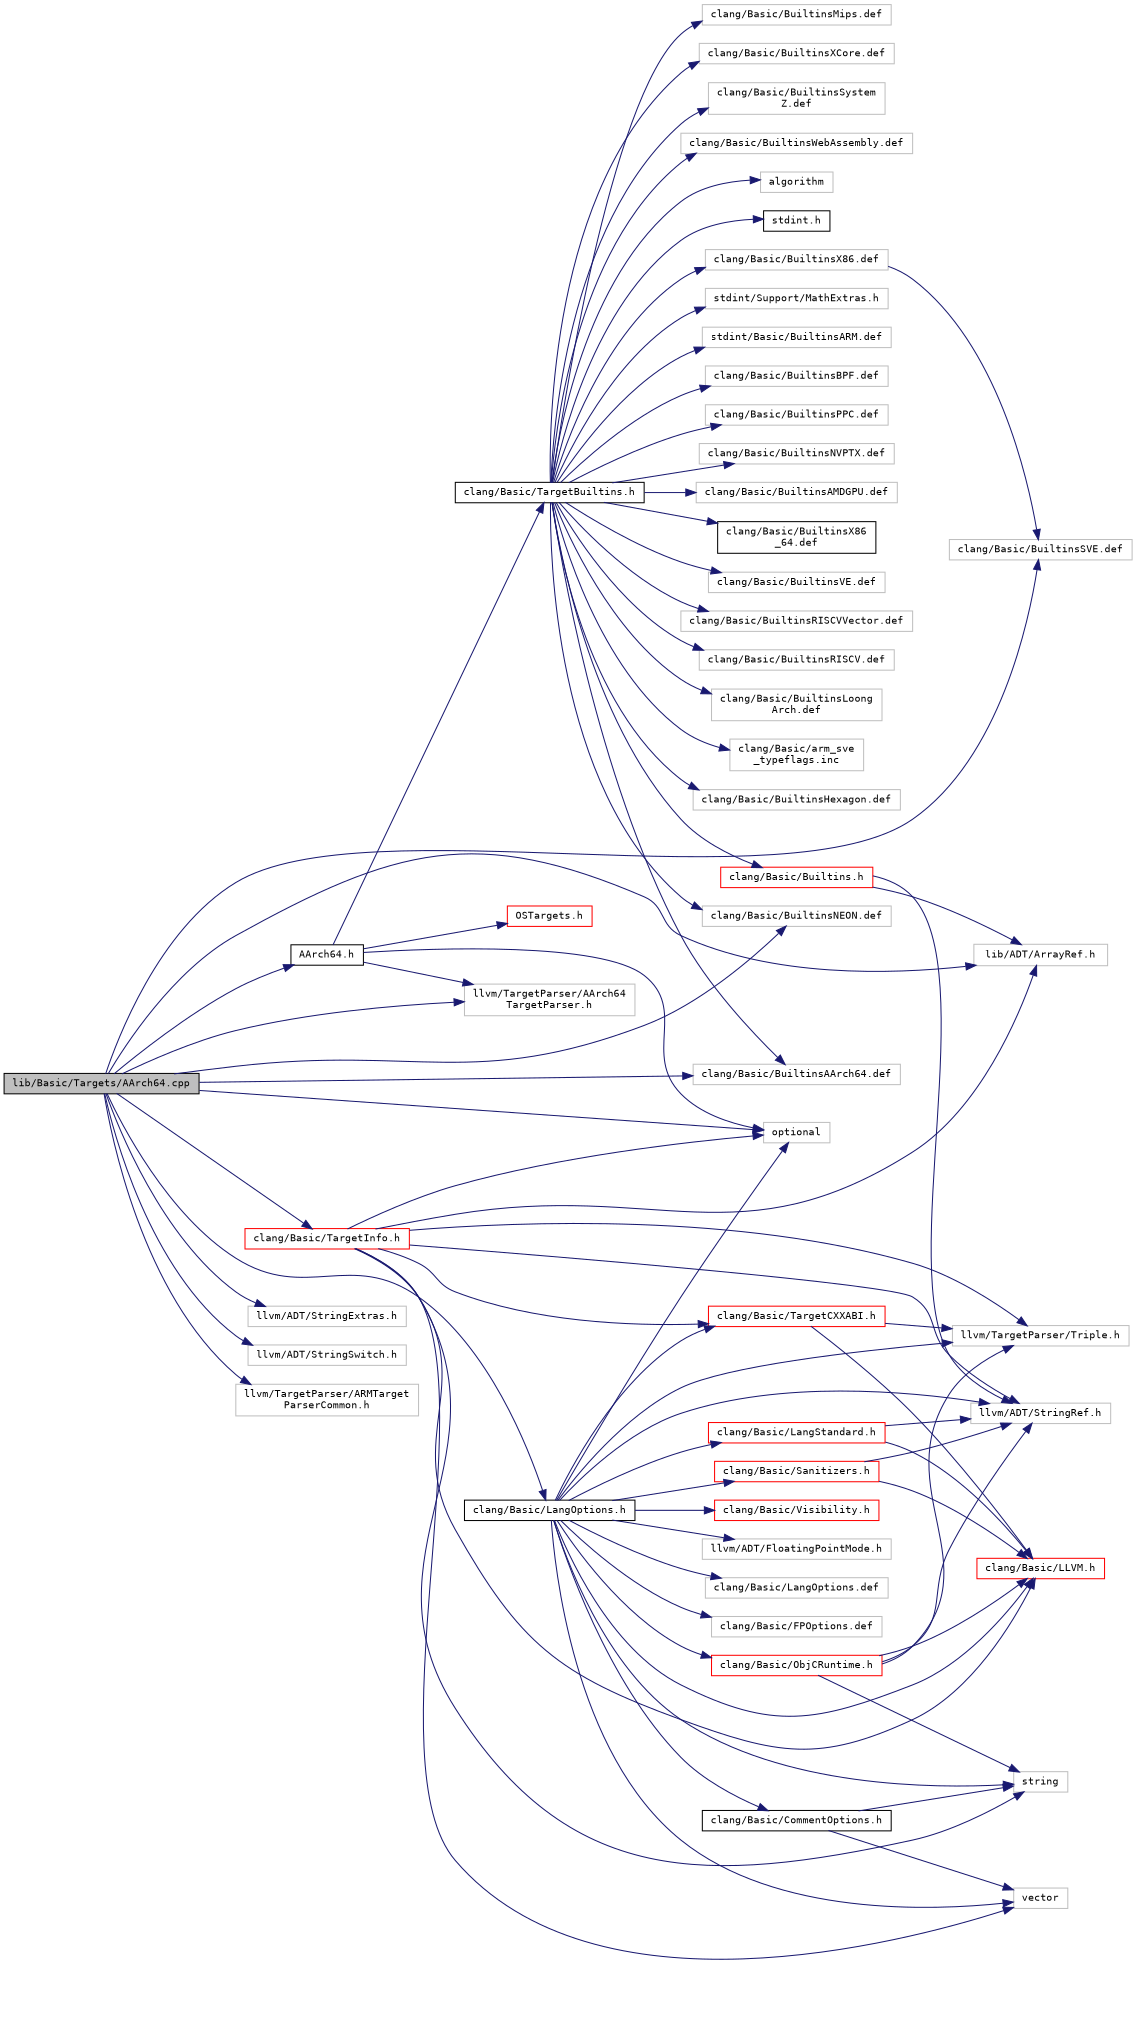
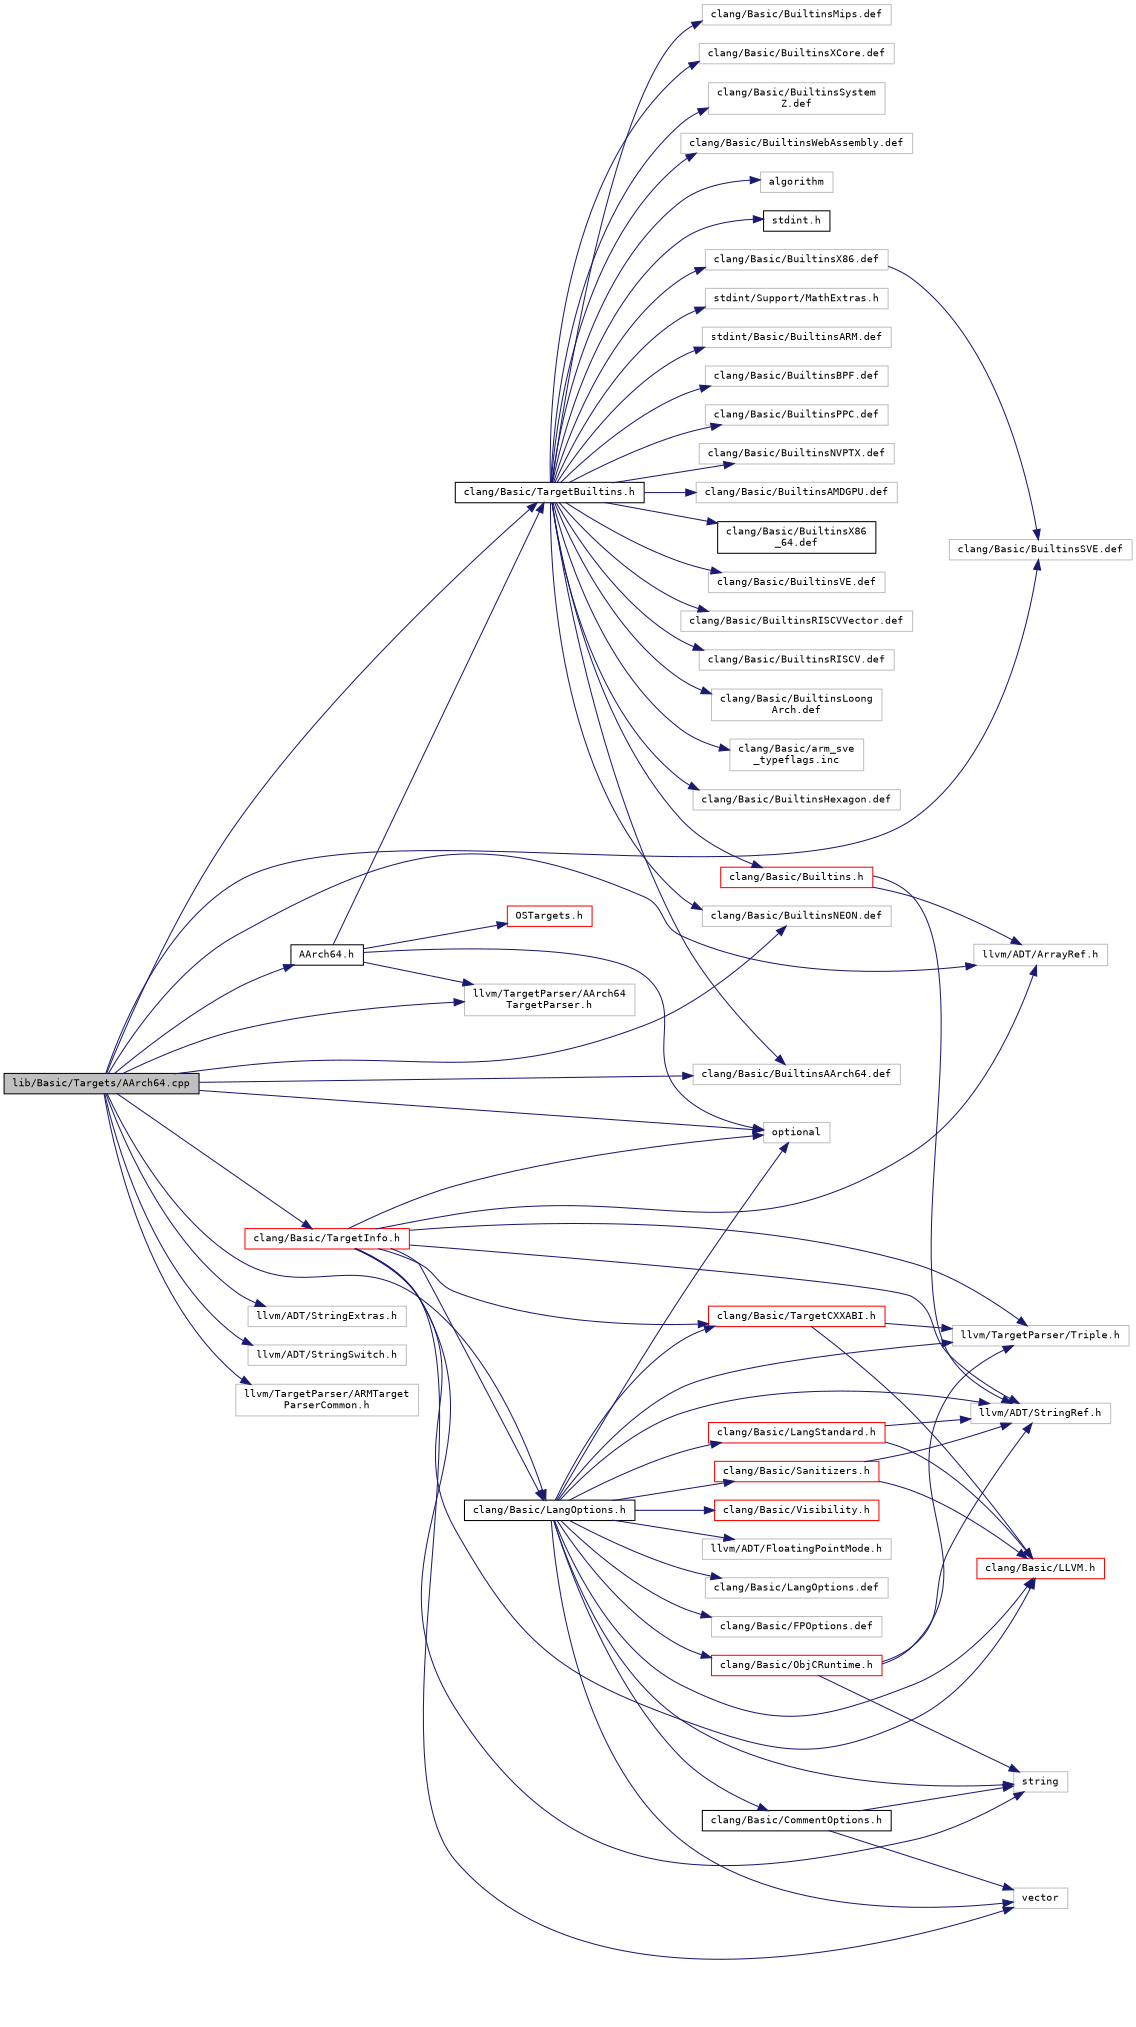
  digraph {
    fontname="DejaVu Sans Mono"
    rankdir=LR
    node [color=grey75 fontname="DejaVu Sans Mono" fontsize=10 shape=record]
    edge [color=midnightblue fontname="DejaVu Sans Mono" fontsize=10 labelfontname=Helvetica labelfontsize=10 style=solid]
    n1 [color=black fillcolor=grey75 fontcolor=black height=0.2 label="lib/Basic/Targets/AArch64.cpp" style=filled width=0.4]
    n2 [color=black height=0.2 label="AArch64.h" width=0.4]
    n3 [color=black height=0.2 label="clang/Basic/TargetBuiltins.h" width=0.4]
-   n4 [height=0.2 label="lib/ADT/ArrayRef.h" width=0.4]
+   n4 [height=0.2 label="llvm/ADT/ArrayRef.h" width=0.4]
    n5 [height=0.2 label="clang/Basic/BuiltinsNEON.def" width=0.4]
    n6 [height=0.2 label="clang/Basic/BuiltinsSVE.def" width=0.4]
    n7 [height=0.2 label="clang/Basic/BuiltinsAArch64.def" width=0.4]
    n8 [height=0.2 label="llvm/TargetParser/AArch64\lTargetParser.h" width=0.4]
    n9 [height=0.2 label=optional width=0.4]
    n10 [color=black height=0.2 label="clang/Basic/LangOptions.h" width=0.4]
    n11 [color=red height=0.2 label="clang/Basic/TargetInfo.h" width=0.4]
    n12 [height=0.2 label="llvm/ADT/StringExtras.h" width=0.4]
    n13 [height=0.2 label="llvm/ADT/StringSwitch.h" width=0.4]
    n14 [height=0.2 label="llvm/TargetParser/ARMTarget\lParserCommon.h" width=0.4]
    n15 [color=red height=0.2 label="OSTargets.h" width=0.4]
    n16 [height=0.2 label=algorithm width=0.4]
    n17 [color=black height=0.2 label="stdint.h" width=0.4]
    n18 [color=red height=0.2 label="clang/Basic/Builtins.h" width=0.4]
    n19 [height=0.2 label="stdint/Support/MathExtras.h" width=0.4]
    n20 [height=0.2 label="stdint/Basic/BuiltinsARM.def" width=0.4]
    n21 [height=0.2 label="clang/Basic/BuiltinsBPF.def" width=0.4]
    n22 [height=0.2 label="clang/Basic/BuiltinsPPC.def" width=0.4]
    n23 [height=0.2 label="clang/Basic/BuiltinsNVPTX.def" width=0.4]
    n24 [height=0.2 label="clang/Basic/BuiltinsAMDGPU.def" width=0.4]
    n25 [height=0.2 label="clang/Basic/BuiltinsX86.def" width=0.4]
    n26 [color=black height=0.2 label="clang/Basic/BuiltinsX86\l_64.def" width=0.4]
    n27 [height=0.2 label="clang/Basic/BuiltinsVE.def" width=0.4]
    n28 [height=0.2 label="clang/Basic/BuiltinsRISCVVector.def" width=0.4]
    n29 [height=0.2 label="clang/Basic/BuiltinsRISCV.def" width=0.4]
    n30 [height=0.2 label="clang/Basic/BuiltinsLoong\lArch.def" width=0.4]
    n31 [height=0.2 label="clang/Basic/arm_sve\l_typeflags.inc" width=0.4]
    n32 [height=0.2 label="clang/Basic/BuiltinsHexagon.def" width=0.4]
    n33 [height=0.2 label="clang/Basic/BuiltinsMips.def" width=0.4]
    n34 [height=0.2 label="clang/Basic/BuiltinsXCore.def" width=0.4]
    n35 [height=0.2 label="clang/Basic/BuiltinsSystem\lZ.def" width=0.4]
    n36 [height=0.2 label="clang/Basic/BuiltinsWebAssembly.def" width=0.4]
    n37 [height=0.2 label="llvm/ADT/StringRef.h" width=0.4]
    n38 [color=black height=0.2 label="clang/Basic/CommentOptions.h" width=0.4]
    n39 [height=0.2 label=string width=0.4]
    n40 [height=0.2 label=vector width=0.4]
    n41 [color=red height=0.2 label="clang/Basic/LLVM.h" width=0.4]
    n42 [color=red height=0.2 label="clang/Basic/LangStandard.h" width=0.4]
    n43 [color=red height=0.2 label="clang/Basic/ObjCRuntime.h" width=0.4]
    n44 [height=0.2 label="llvm/TargetParser/Triple.h" width=0.4]
    n45 [color=red height=0.2 label="clang/Basic/Sanitizers.h" width=0.4]
    n46 [color=red height=0.2 label="clang/Basic/TargetCXXABI.h" width=0.4]
    n47 [color=red height=0.2 label="clang/Basic/Visibility.h" width=0.4]
    n48 [height=0.2 label="llvm/ADT/FloatingPointMode.h" width=0.4]
    n49 [height=0.2 label="clang/Basic/LangOptions.def" width=0.4]
    n50 [height=0.2 label="clang/Basic/FPOptions.def" width=0.4]
    n1 -> n2
+   n1 -> n3
    n1 -> n4
    n1 -> n5
    n1 -> n6
    n1 -> n7
    n1 -> n8
    n1 -> n9
    n1 -> n10
    n1 -> n11
    n1 -> n12
    n1 -> n13
    n1 -> n14
    n2 -> n3
    n2 -> n8
    n2 -> n9
    n2 -> n15
    n3 -> n5
    n3 -> n7
    n3 -> n16
    n3 -> n17
    n3 -> n18
    n3 -> n19
    n3 -> n20
    n3 -> n21
    n3 -> n22
    n3 -> n23
    n3 -> n24
    n3 -> n25
    n3 -> n26
    n3 -> n27
    n3 -> n28
    n3 -> n29
    n3 -> n30
    n3 -> n31
    n3 -> n32
    n3 -> n33
    n3 -> n34
    n3 -> n35
    n3 -> n36
    n10 -> n9
    n10 -> n37
    n10 -> n38
    n10 -> n39
    n10 -> n40
    n10 -> n41
    n10 -> n42
    n10 -> n43
    n10 -> n44
    n10 -> n45
    n10 -> n46
    n10 -> n47
    n10 -> n48
    n10 -> n49
    n10 -> n50
    n11 -> n4
    n11 -> n9
+   n11 -> n10
    n11 -> n37
    n11 -> n39
    n11 -> n40
    n11 -> n41
    n11 -> n44
    n11 -> n46
    n18 -> n4
    n18 -> n37
    n25 -> n6
    n38 -> n39
    n38 -> n40
    n42 -> n37
    n42 -> n41
    n43 -> n37
    n43 -> n39
-   n43 -> n41
    n43 -> n44
    n45 -> n37
    n45 -> n41
    n46 -> n41
    n46 -> n44
  }
